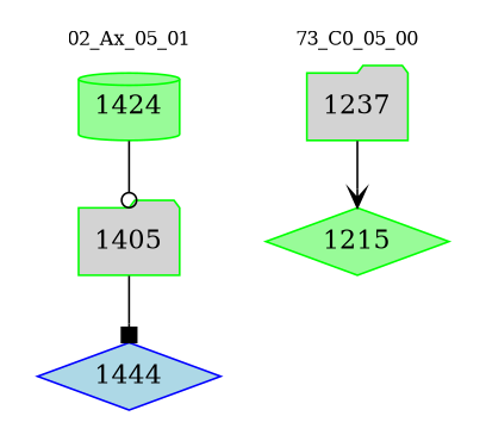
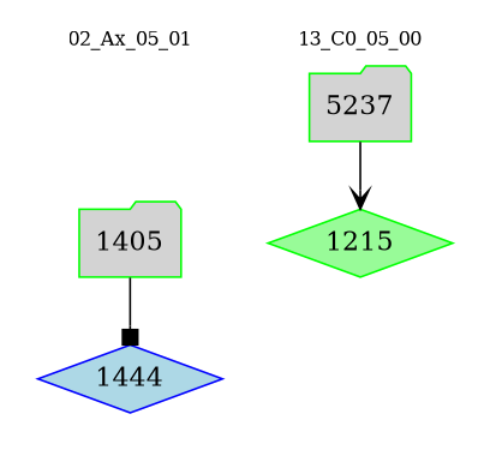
  digraph {
    node [color=green fillcolor=palegreen shape=folder style=filled]
    edge [color=black]
-   n1 [label=1424 shape=cylinder]
    n2 [fillcolor=lightgrey label=1405]
    n3 [color=blue fillcolor=lightblue label=1444 shape=diamond]
-   n4 [fillcolor=lightgrey label=1237]
+   n4 [fillcolor=lightgrey label=5237]
    n5 [label=1215 shape=diamond]
    subgraph cluster_1 {
      color=white
      fontsize=10
      label="02_Ax_05_01"
-     n1
      n2
      n3
    }
    subgraph cluster_2 {
      color=white
      fontsize=10
-     label="73_C0_05_00"
+     label="13_C0_05_00"
      n4
      n5
    }
-   n1 -> n2 [arrowhead=odot]
    n2 -> n3 [arrowhead=box]
    n4 -> n5 [arrowhead=vee]
  }
